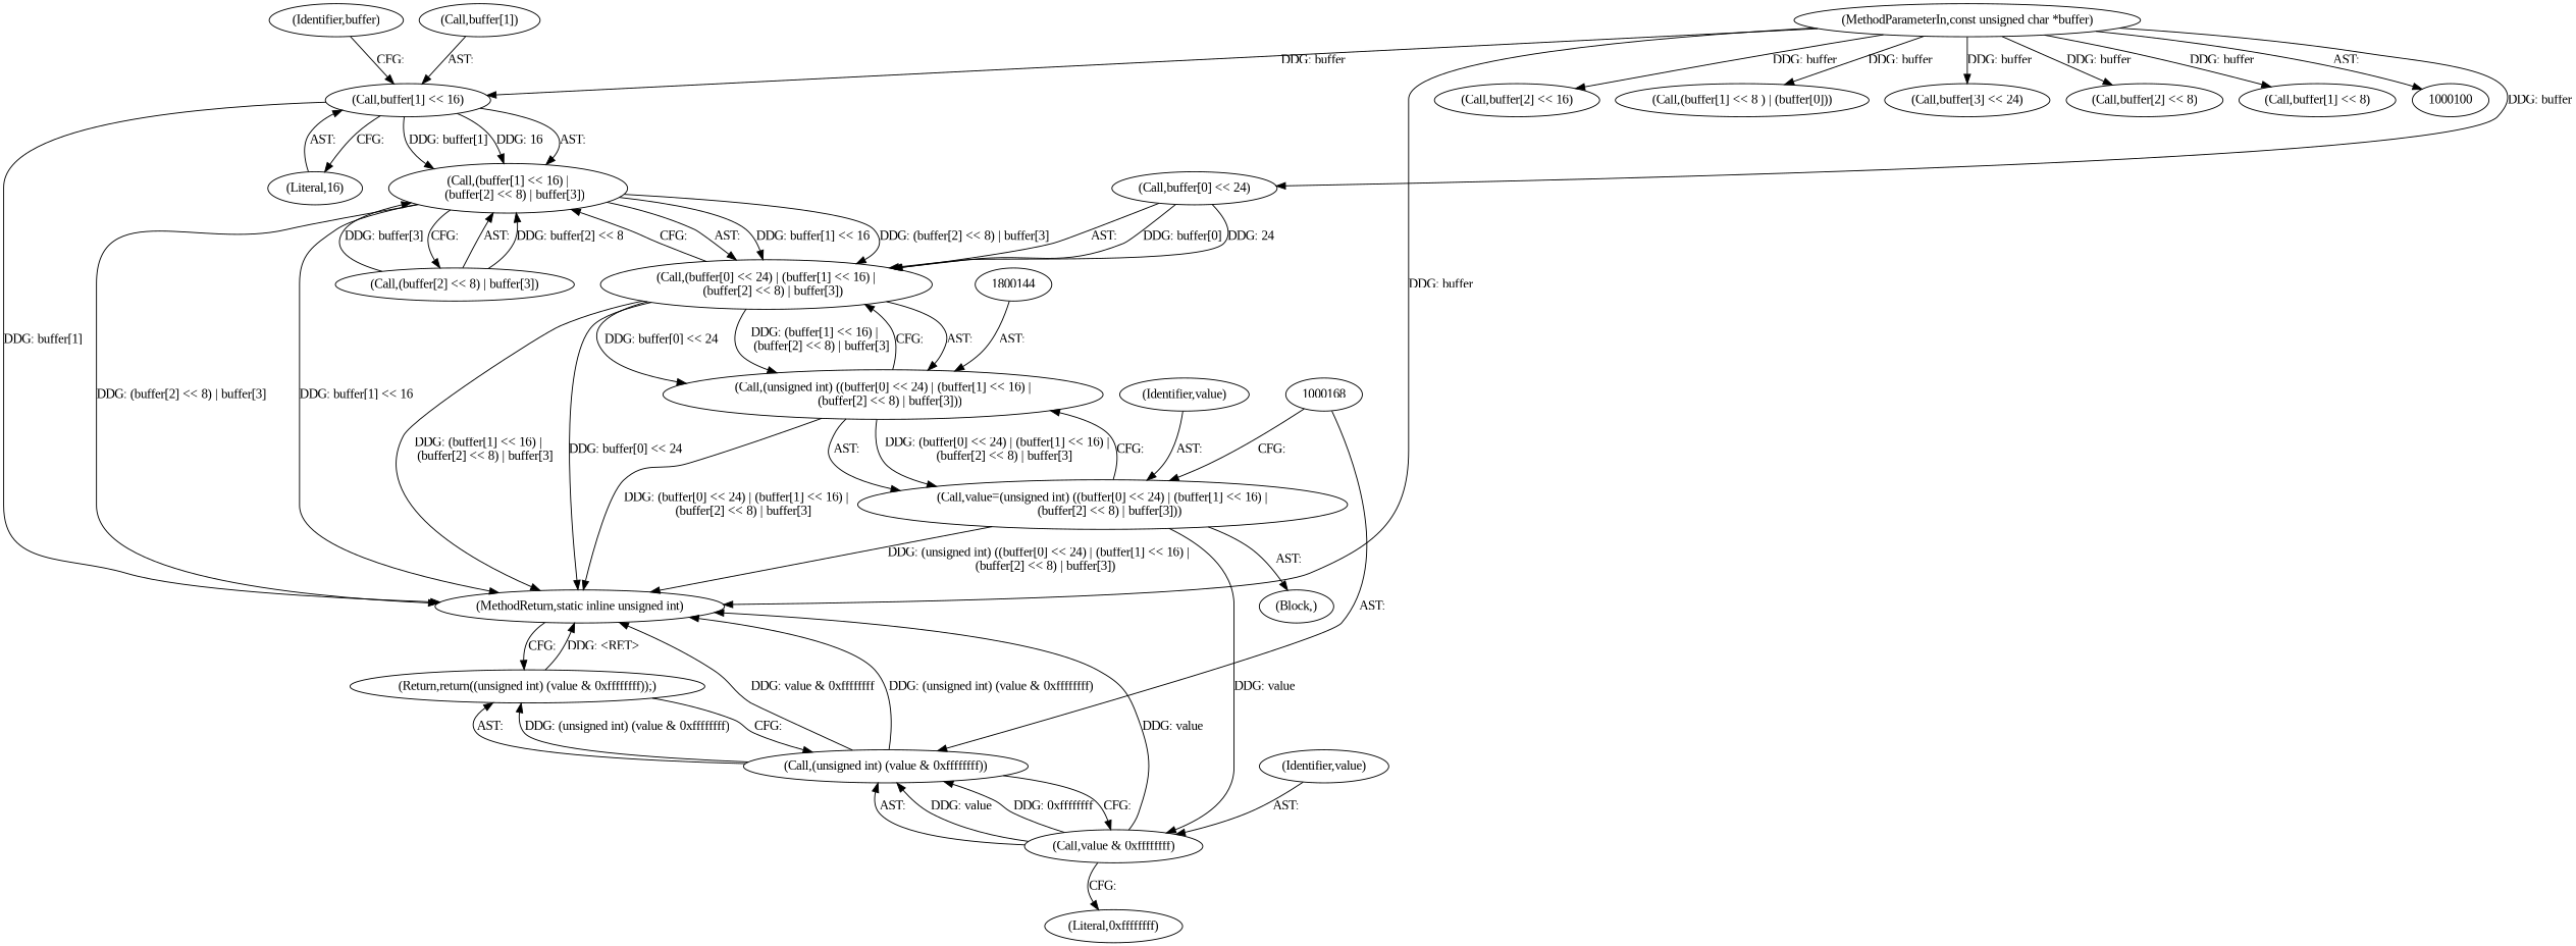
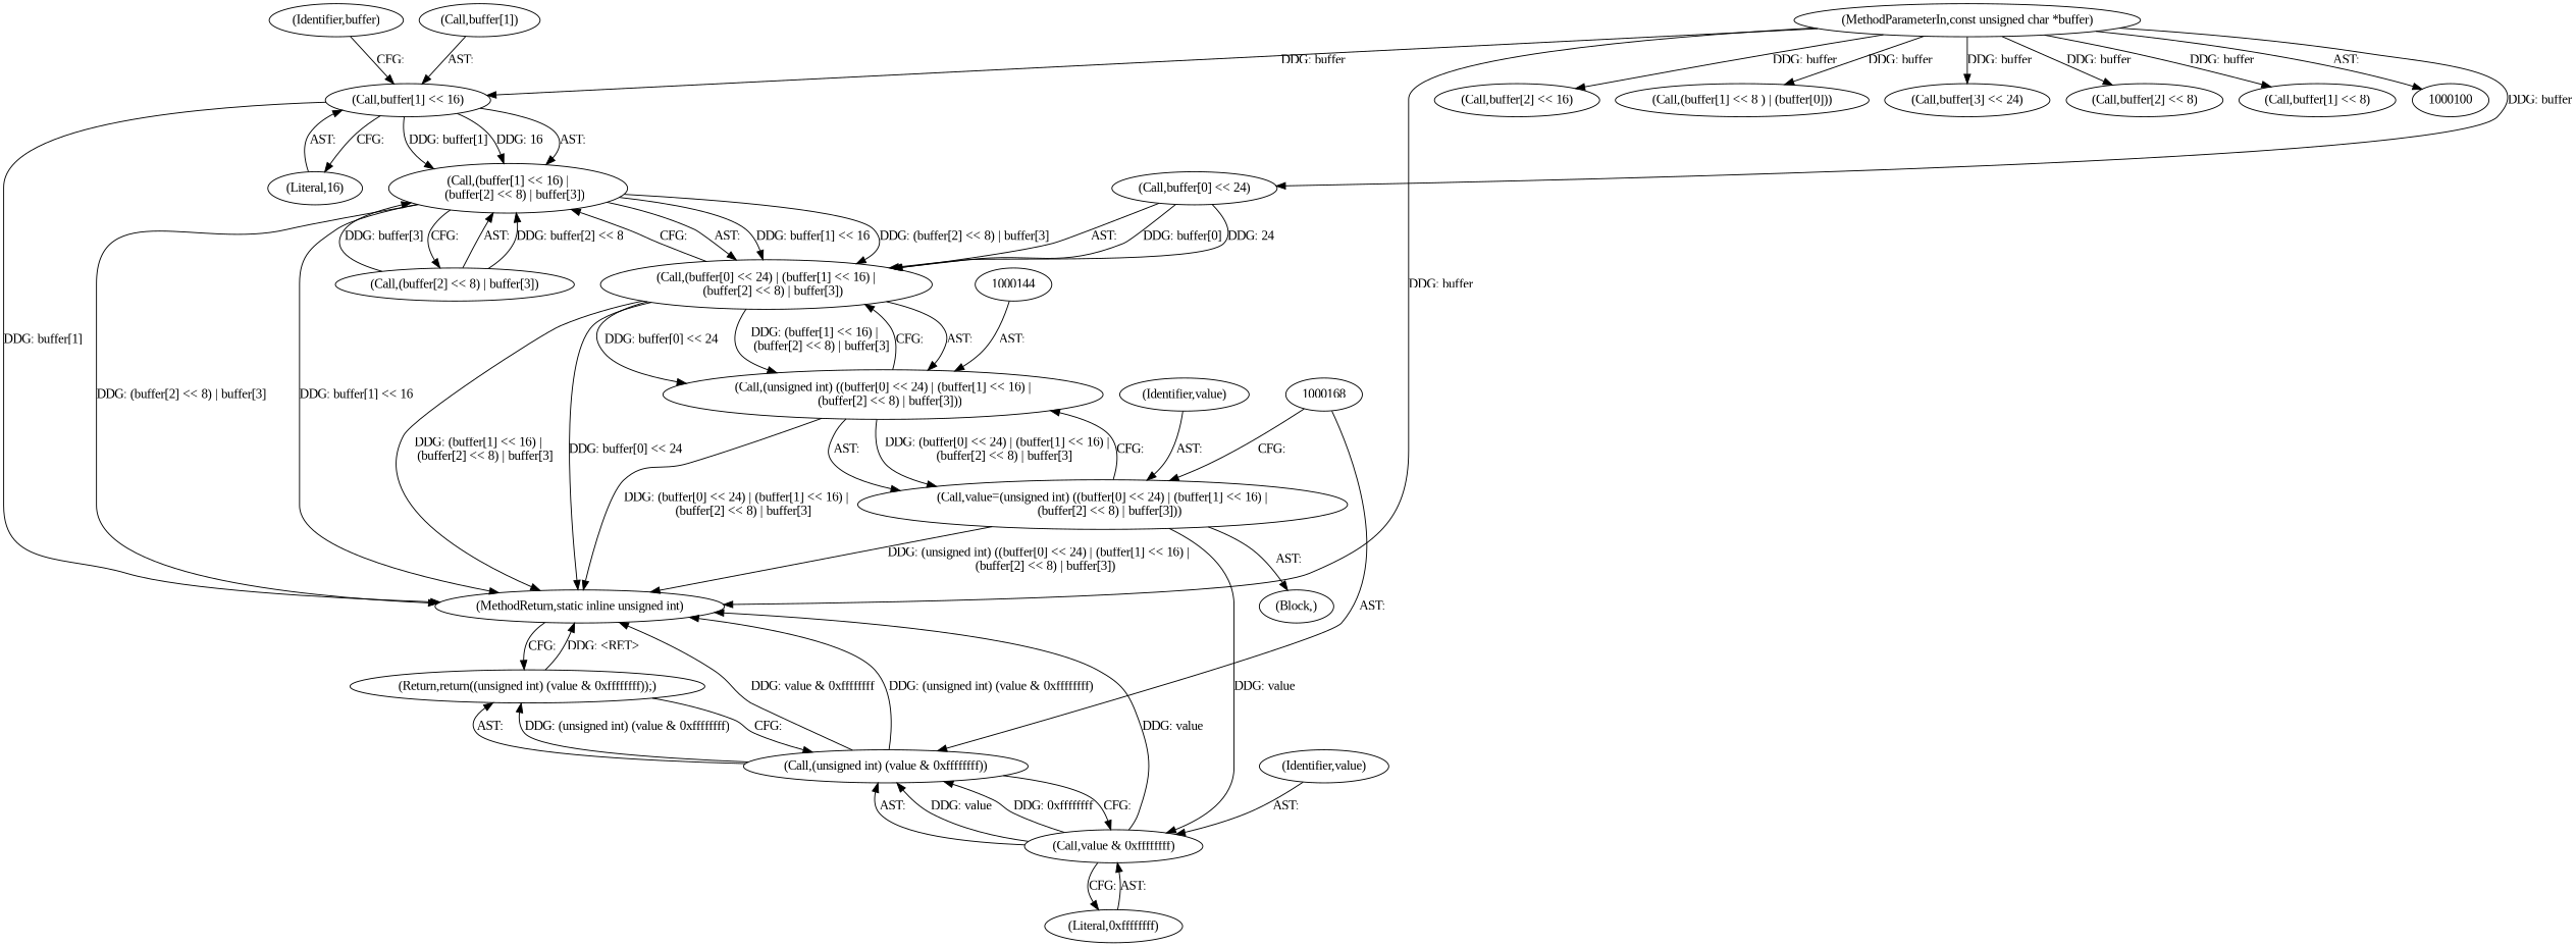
  digraph {
    fontname="Liberation Serif"
    node [fontname="Liberation Serif"]
    edge [fontname="Liberation Serif"]
    n1 [label="(Call,buffer[1] << 16)"]
    n2 [label="(Call,(buffer[1] << 16) |\n    (buffer[2] << 8) | buffer[3])"]
    n3 [label="(Literal,16)"]
    n4 [label="(MethodReturn,static inline unsigned int)"]
    n5 [label="(Call,(buffer[2] << 8) | buffer[3])"]
    n6 [label="(Call,(buffer[0] << 24) | (buffer[1] << 16) |\n    (buffer[2] << 8) | buffer[3])"]
    n7 [label="(Return,return((unsigned int) (value & 0xffffffff));)"]
    n8 [label="(MethodParameterIn,const unsigned char *buffer)"]
    n9 [label="(Call,buffer[2] << 16)"]
    n10 [label="(Call,(buffer[1] << 8 ) | (buffer[0]))"]
    n11 [label="(Call,buffer[3] << 24)"]
    n12 [label="(Call,buffer[2] << 8)"]
    n13 [label="(Call,buffer[1] << 8)"]
    n14 [label="(Call,buffer[0] << 24)"]
    1000100
    n16 [label="(Call,(unsigned int) ((buffer[0] << 24) | (buffer[1] << 16) |\n    (buffer[2] << 8) | buffer[3]))"]
    n17 [label="(Call,value=(unsigned int) ((buffer[0] << 24) | (buffer[1] << 16) |\n    (buffer[2] << 8) | buffer[3]))"]
    n18 [label="(Call,value & 0xffffffff)"]
    n19 [label="(Block,)"]
    n20 [label="(Call,(unsigned int) (value & 0xffffffff))"]
    n21 [label="(Literal,0xffffffff)"]
    n22 [label="(Identifier,value)"]
    n23 [label="(Identifier,buffer)"]
    n24 [label="(Call,buffer[1])"]
    n25 [label="(Identifier,value)"]
-   1000144 [label=1800144]
+   1000144
    1000168
    n1 -> n2 [label="AST: "]
    n1 -> n2 [label="DDG: buffer[1]"]
    n1 -> n2 [label="DDG: 16"]
    n1 -> n3 [label="CFG: "]
    n1 -> n4 [label="DDG: buffer[1]"]
    n2 -> n4 [label="DDG: (buffer[2] << 8) | buffer[3]"]
    n2 -> n4 [label="DDG: buffer[1] << 16"]
    n2 -> n5 [label="CFG: "]
    n2 -> n6 [label="AST: "]
    n2 -> n6 [label="DDG: buffer[1] << 16"]
    n2 -> n6 [label="DDG: (buffer[2] << 8) | buffer[3]"]
    n3 -> n1 [label="AST: "]
    n4 -> n7 [label="CFG: "]
    n5 -> n2 [label="AST: "]
    n5 -> n2 [label="DDG: buffer[2] << 8"]
    n5 -> n2 [label="DDG: buffer[3]"]
    n6 -> n2 [label="CFG: "]
    n6 -> n4 [label="DDG: (buffer[1] << 16) |\n    (buffer[2] << 8) | buffer[3]"]
    n6 -> n4 [label="DDG: buffer[0] << 24"]
    n6 -> n16 [label="AST: "]
    n6 -> n16 [label="DDG: buffer[0] << 24"]
    n6 -> n16 [label="DDG: (buffer[1] << 16) |\n    (buffer[2] << 8) | buffer[3]"]
    n7 -> n4 [label="DDG: <RET>"]
    n7 -> n20 [label="CFG: "]
    n8 -> n1 [label="DDG: buffer"]
    n8 -> n4 [label="DDG: buffer"]
    n8 -> n9 [label="DDG: buffer"]
    n8 -> n10 [label="DDG: buffer"]
    n8 -> n11 [label="DDG: buffer"]
    n8 -> n12 [label="DDG: buffer"]
    n8 -> n13 [label="DDG: buffer"]
    n8 -> n14 [label="DDG: buffer"]
    n8 -> 1000100 [label="AST: "]
    n14 -> n6 [label="AST: "]
    n14 -> n6 [label="DDG: buffer[0]"]
    n14 -> n6 [label="DDG: 24"]
    n16 -> n4 [label="DDG: (buffer[0] << 24) | (buffer[1] << 16) |\n    (buffer[2] << 8) | buffer[3]"]
    n16 -> n6 [label="CFG: "]
    n16 -> n17 [label="AST: "]
    n16 -> n17 [label="DDG: (buffer[0] << 24) | (buffer[1] << 16) |\n    (buffer[2] << 8) | buffer[3]"]
    n17 -> n4 [label="DDG: (unsigned int) ((buffer[0] << 24) | (buffer[1] << 16) |\n    (buffer[2] << 8) | buffer[3])"]
    n17 -> n16 [label="CFG: "]
    n17 -> n18 [label="DDG: value"]
    n17 -> n19 [label="AST: "]
    n18 -> n4 [label="DDG: value"]
    n18 -> n20 [label="AST: "]
    n18 -> n20 [label="DDG: value"]
    n18 -> n20 [label="DDG: 0xffffffff"]
    n18 -> n21 [label="CFG: "]
    n20 -> n4 [label="DDG: value & 0xffffffff"]
    n20 -> n4 [label="DDG: (unsigned int) (value & 0xffffffff)"]
    n20 -> n7 [label="AST: "]
    n20 -> n7 [label="DDG: (unsigned int) (value & 0xffffffff)"]
    n20 -> n18 [label="CFG: "]
+   n21 -> n18 [label="AST: "]
    n22 -> n17 [label="AST: "]
    n23 -> n1 [label="CFG: "]
    n24 -> n1 [label="AST: "]
    n25 -> n18 [label="AST: "]
    1000144 -> n16 [label="AST: "]
    1000168 -> n17 [label="CFG: "]
    1000168 -> n20 [label="AST: "]
  }
